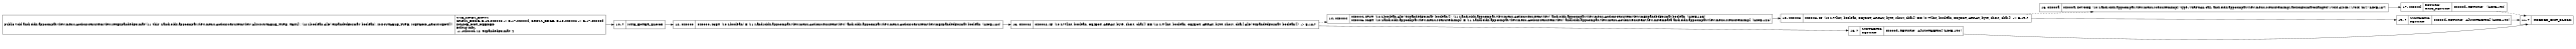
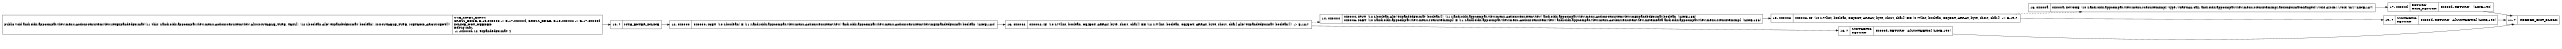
  digraph {
    rankdir=LR
    node [shape=record]
-   n1 [label="{10\:\ ?|MTH_ENTER_BLOCK\l}"]
+   n1 [label="{10\:\ ?|MTH_ENTER_INLINE\l}"]
    n2 [label="{12\:\ 0x0000|0x0000: IGET  (r0 I:boolean) = (r1 I:androidx.appcompat.view.menu.ActionMenuItemView) androidx.appcompat.view.menu.ActionMenuItemView.mExpandedFormat boolean  (LINE:184)\l}"]
    n3 [label="{13\:\ 0x0002|0x0002: IF  (r0 I:??[int, boolean, OBJECT, ARRAY, byte, short, char]) == (r2 I:??[int, boolean, OBJECT, ARRAY, byte, short, char] A[D('expandedFormat' boolean)])  \-\> B:18:? \l}"]
    n4 [label="{14\:\ 0x0004|0x0004: IPUT  (r2 I:boolean A[D('expandedFormat' boolean)]), (r1 I:androidx.appcompat.view.menu.ActionMenuItemView) androidx.appcompat.view.menu.ActionMenuItemView.mExpandedFormat boolean  (LINE:185)\l0x0006: IGET  (r0 I:androidx.appcompat.view.menu.MenuItemImpl) = (r1 I:androidx.appcompat.view.menu.ActionMenuItemView) androidx.appcompat.view.menu.ActionMenuItemView.mItemData androidx.appcompat.view.menu.MenuItemImpl  (LINE:186)\l}"]
    n5 [label="{18\:\ ?|SYNTHETIC\lRETURN\l|0x000d: RETURN   A[SYNTHETIC] (LINE:190)\l}"]
    n6 [label="{15\:\ 0x0008|0x0008: IF  (r0 I:??[int, boolean, OBJECT, ARRAY, byte, short, char]) == (0 ??[int, boolean, OBJECT, ARRAY, byte, short, char])  \-\> B:19:? \l}"]
    n7 [label="{11\:\ ?|NEEDED_EXIT_BLOCK\l}"]
    n8 [label="{16\:\ 0x000a|0x000a: INVOKE  (r0 I:androidx.appcompat.view.menu.MenuItemImpl) type: VIRTUAL call: androidx.appcompat.view.menu.MenuItemImpl.actionFormatChanged():void A[MD:():void (m)] (LINE:187)\l}"]
    n9 [label="{19\:\ ?|SYNTHETIC\lRETURN\l|0x000d: RETURN   A[SYNTHETIC] (LINE:190)\l}"]
    n10 [label="{17\:\ 0x000d|RETURN\lORIG_RETURN\l|0x000d: RETURN    (LINE:190)\l}"]
    n11 [label="{public void androidx.appcompat.view.menu.ActionMenuItemView.setExpandedFormat((r1 'this' I:androidx.appcompat.view.menu.ActionMenuItemView A[IMMUTABLE_TYPE, THIS]), (r2 I:boolean A[D('expandedFormat' boolean), IMMUTABLE_TYPE, METHOD_ARGUMENT]))  | USE_LINES_HINTS\lCROSS_EDGE: B:15:0x0008 \-\> B:17:0x000d, CROSS_EDGE: B:13:0x0002 \-\> B:17:0x000d\lINLINE_NOT_NEEDED\lDebug Info:\l  \-1 \-0x000d: r2 'expandedFormat' Z\l}"]
    n1 -> n2
    n2 -> n3
    n3 -> n4 [style=dashed]
    n3 -> n5
    n4 -> n6
    n5 -> n7
    n6 -> n8 [style=dashed]
    n6 -> n9
    n8 -> n10
    n9 -> n7
-   n10 -> n7 [style=dashed]
+   n10 -> n7
    n11 -> n1
  }
